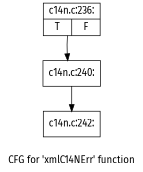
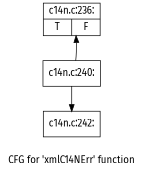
  digraph {
    fontname="Fira Sans"
    label="CFG for 'xmlC14NErr' function"
    node [fontname="Fira Sans" shape=record]
    edge [fontname="Fira Sans"]
    n1 [label="{c14n.c:236:|{<s0>T|<s1>F}}"]
    n2 [label="{c14n.c:240:}"]
    n3 [label="{c14n.c:242:}"]
-   n1 -> n2
+   n2 -> n1
    n2 -> n3
  }
